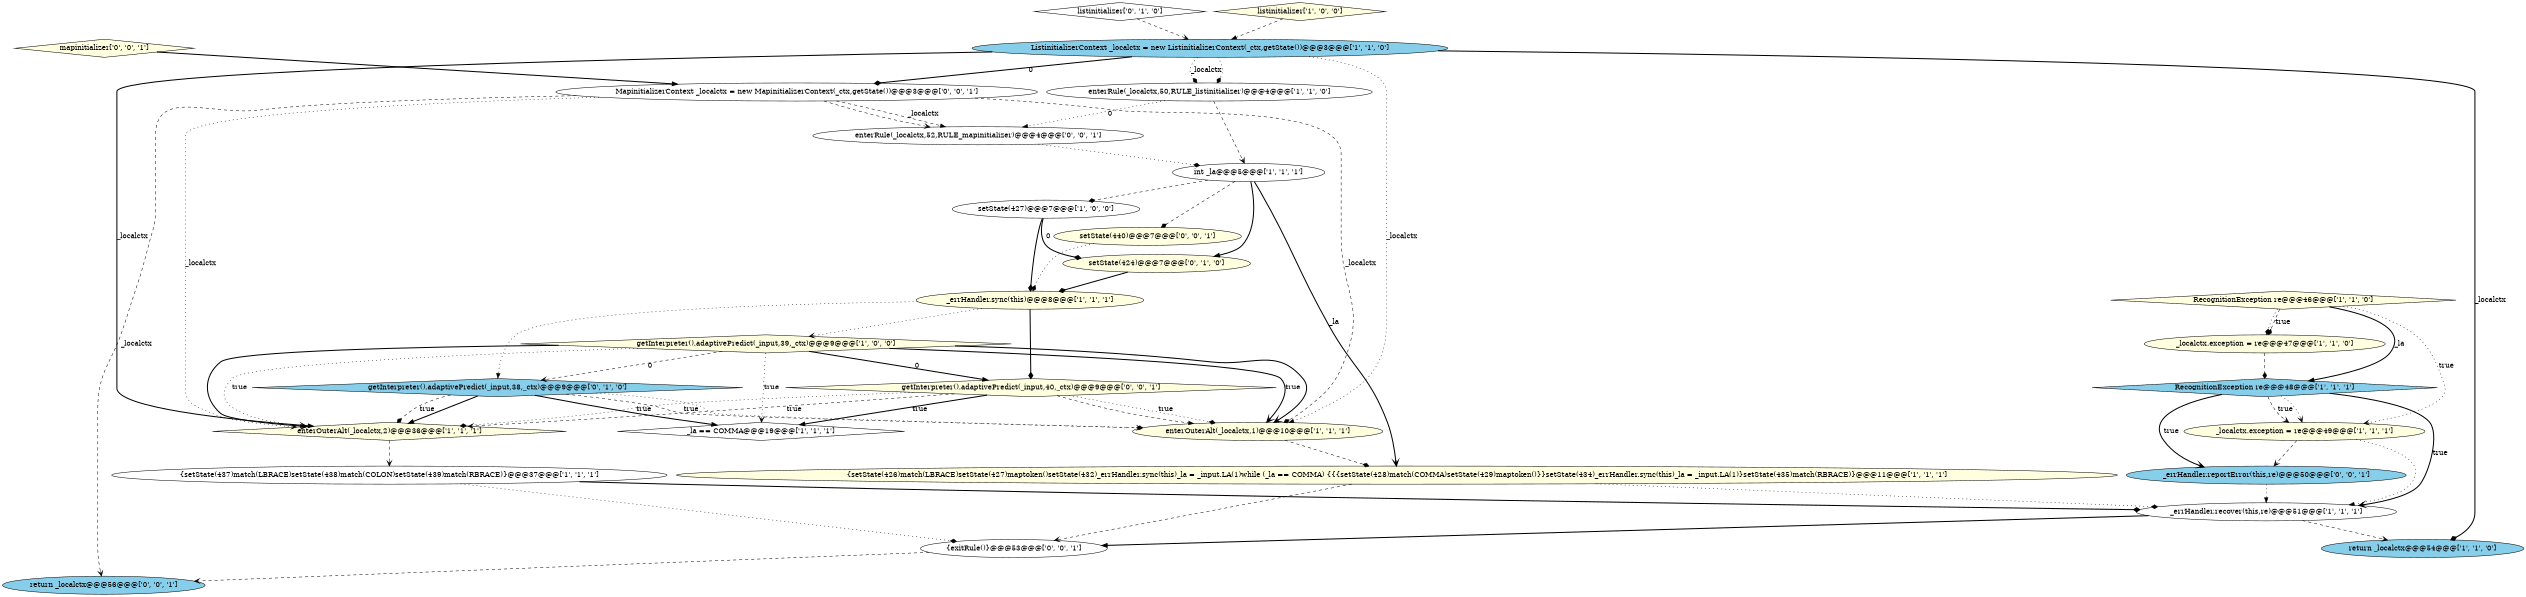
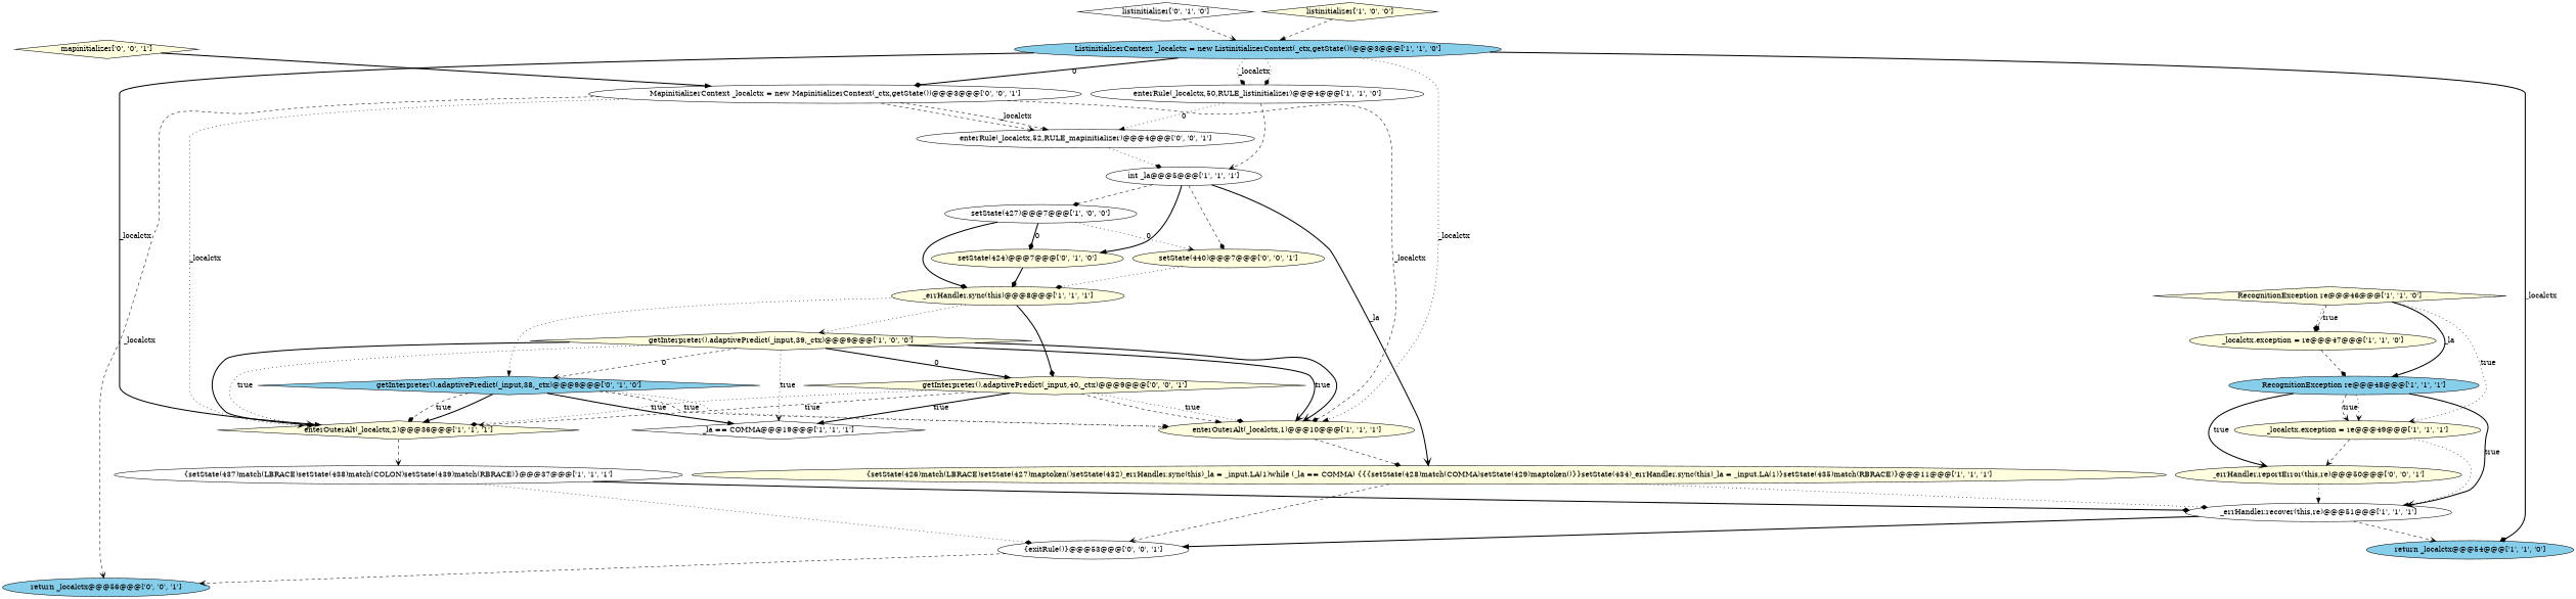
  digraph {
    node [fillcolor=lightyellow shape=ellipse style=filled]
    edge [arrowhead=vee style=dashed]
    n1 [fillcolor=skyblue label="return _localctx@@@54@@@['1', '1', '0']"]
    n2 [fillcolor=skyblue label="getInterpreter().adaptivePredict(_input,38,_ctx)@@@9@@@['0', '1', '0']" shape=diamond]
    n3 [label="enterOuterAlt(_localctx,1)@@@10@@@['1', '1', '1']"]
    n4 [label="enterOuterAlt(_localctx,2)@@@36@@@['1', '1', '1']" shape=diamond]
    n5 [fillcolor=white label="_la == COMMA@@@19@@@['1', '1', '1']" shape=diamond]
    n6 [label="{setState(426)match(LBRACE)setState(427)maptoken()setState(432)_errHandler.sync(this)_la = _input.LA(1)while (_la == COMMA) {{{setState(428)match(COMMA)setState(429)maptoken()}}setState(434)_errHandler.sync(this)_la = _input.LA(1)}setState(435)match(RBRACE)}@@@11@@@['1', '1', '1']"]
    n7 [fillcolor=white label="{setState(437)match(LBRACE)setState(438)match(COLON)setState(439)match(RBRACE)}@@@37@@@['1', '1', '1']"]
    n8 [fillcolor=white label="int _la@@@5@@@['1', '1', '1']"]
    n9 [fillcolor=white label="setState(427)@@@7@@@['1', '0', '0']"]
    n10 [label="setState(424)@@@7@@@['0', '1', '0']"]
    n11 [label="setState(440)@@@7@@@['0', '0', '1']"]
    n12 [fillcolor=white label="{exitRule()}@@@53@@@['0', '0', '1']"]
    n13 [fillcolor=white label="_errHandler.recover(this,re)@@@51@@@['1', '1', '1']"]
    n14 [label="_errHandler.sync(this)@@@8@@@['1', '1', '1']"]
    n15 [fillcolor=skyblue label="return _localctx@@@56@@@['0', '0', '1']"]
    n16 [fillcolor=white label="MapinitializerContext _localctx = new MapinitializerContext(_ctx,getState())@@@3@@@['0', '0', '1']"]
    n17 [fillcolor=white label="enterRule(_localctx,52,RULE_mapinitializer)@@@4@@@['0', '0', '1']"]
    n18 [label="_localctx.exception = re@@@49@@@['1', '1', '1']"]
-   n19 [fillcolor=skyblue label="_errHandler.reportError(this,re)@@@50@@@['0', '0', '1']"]
+   n19 [label="_errHandler.reportError(this,re)@@@50@@@['0', '0', '1']"]
    n20 [label="RecognitionException re@@@46@@@['1', '1', '0']" shape=diamond]
    n21 [label="_localctx.exception = re@@@47@@@['1', '1', '0']"]
-   n22 [fillcolor=skyblue label="RecognitionException re@@@48@@@['1', '1', '1']" shape=diamond]
+   n22 [fillcolor=skyblue label="RecognitionException re@@@48@@@['1', '1', '1']"]
    n23 [label="getInterpreter().adaptivePredict(_input,40,_ctx)@@@9@@@['0', '0', '1']" shape=diamond]
    n24 [label="getInterpreter().adaptivePredict(_input,39,_ctx)@@@9@@@['1', '0', '0']" shape=diamond]
    n25 [label="mapinitializer['0', '0', '1']" shape=diamond]
    n26 [fillcolor=skyblue label="ListinitializerContext _localctx = new ListinitializerContext(_ctx,getState())@@@3@@@['1', '1', '0']"]
    n27 [fillcolor=white label="enterRule(_localctx,50,RULE_listinitializer)@@@4@@@['1', '1', '0']"]
    n28 [fillcolor=white label="listinitializer['0', '1', '0']" shape=diamond]
    n29 [label="listinitializer['1', '0', '0']" shape=diamond]
    n2 -> n3 [label=true]
    n2 -> n3 [arrowhead=diamond style=dotted]
    n2 -> n4 [arrowhead=normal style=bold]
    n2 -> n4 [arrowhead=diamond label=true]
    n2 -> n5 [arrowhead=normal label=true style=bold]
    n3 -> n6 [arrowhead=diamond]
    n4 -> n7
    n6 -> n12
    n6 -> n13 [arrowhead=diamond style=dotted]
    n7 -> n12 [arrowhead=diamond style=dotted]
    n7 -> n13 [arrowhead=diamond style=bold]
    n8 -> n6 [label=_la style=bold]
    n8 -> n9 [arrowhead=diamond]
    n8 -> n10 [arrowhead=normal style=bold]
    n8 -> n11 [arrowhead=diamond]
    n9 -> n10 [arrowhead=diamond label=0 style=bold]
+   n9 -> n11 [label=0 style=dotted]
    n9 -> n14 [arrowhead=diamond style=bold]
    n10 -> n14 [arrowhead=diamond style=bold]
    n11 -> n14 [arrowhead=diamond style=dotted]
    n12 -> n15
    n13 -> n1
    n13 -> n12 [arrowhead=normal style=bold]
    n14 -> n2 [arrowhead=normal style=dotted]
    n14 -> n23 [arrowhead=diamond style=bold]
    n14 -> n24 [style=dotted]
    n16 -> n3 [arrowhead=diamond label=_localctx]
    n16 -> n4 [label=_localctx style=dotted]
    n16 -> n15 [label=_localctx]
    n16 -> n17
    n16 -> n17 [arrowhead=normal label=_localctx]
    n17 -> n8 [arrowhead=diamond style=dotted]
    n18 -> n13 [arrowhead=normal style=dotted]
    n18 -> n19
    n19 -> n13 [arrowhead=normal style=dotted]
    n20 -> n18 [label=true style=dotted]
    n20 -> n21 [arrowhead=diamond style=dotted]
    n20 -> n21 [arrowhead=diamond label=true]
    n20 -> n22 [arrowhead=normal label=_la style=bold]
    n21 -> n22 [arrowhead=diamond]
    n22 -> n13 [label=true style=bold]
    n22 -> n18 [label=true]
    n22 -> n18 [style=dotted]
    n22 -> n19 [label=true style=bold]
    n23 -> n3 [arrowhead=diamond label=true style=dotted]
    n23 -> n3 [arrowhead=normal]
    n23 -> n4 [label=true]
    n23 -> n4 [arrowhead=diamond style=dotted]
    n23 -> n5 [arrowhead=normal label=true style=bold]
    n24 -> n2 [label=0]
    n24 -> n3 [label=true style=bold]
    n24 -> n3 [style=bold]
    n24 -> n4 [style=bold]
    n24 -> n4 [arrowhead=normal label=true style=dotted]
    n24 -> n5 [label=true style=dotted]
    n24 -> n23 [arrowhead=normal label=0 style=bold]
    n25 -> n16 [arrowhead=normal style=bold]
    n26 -> n1 [arrowhead=diamond label=_localctx style=bold]
    n26 -> n3 [arrowhead=normal label=_localctx style=dotted]
    n26 -> n4 [arrowhead=normal label=_localctx style=bold]
    n26 -> n16 [arrowhead=diamond label=0 style=bold]
    n26 -> n27 [arrowhead=diamond label=_localctx style=dotted]
    n26 -> n27 [arrowhead=diamond style=dotted]
    n27 -> n8
    n27 -> n17 [arrowhead=normal label=0 style=dotted]
    n28 -> n26
    n29 -> n26 [arrowhead=normal]
  }
